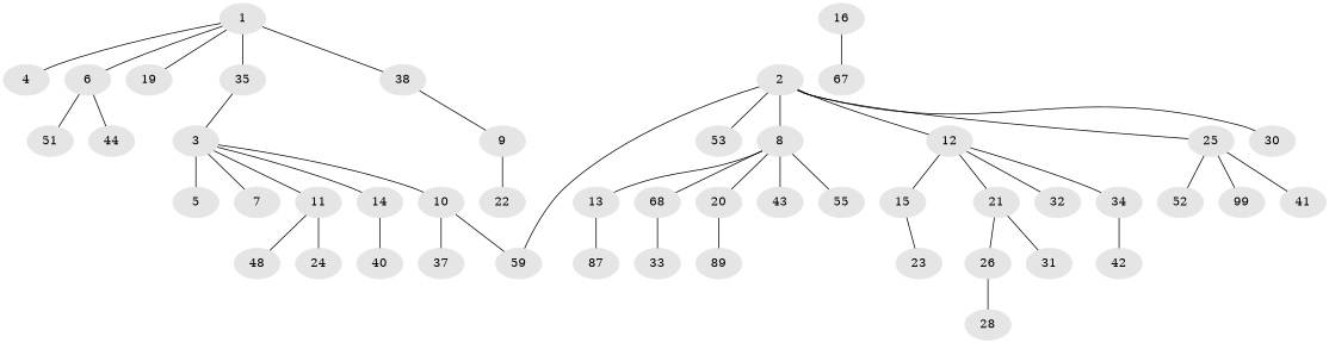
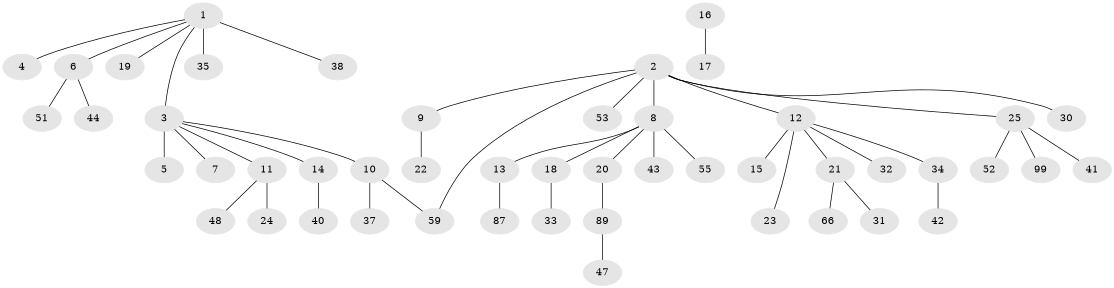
  graph {
    node [color=gray90 style=filled]
    edge [weight=1.0]
    1
    3
    4
    6
    19
    35
    38
    2
    8
    9
    12
    25
    30
    n14 [label=59]
    n15 [label=53]
    5
    7
    10
    11
    14
    44
    51
    13
-   18 [label=68]
+   18
    20
    43
    n27 [label=55]
    22
    15
    21
    23
    32
    34
    n34 [label=99]
    41
    52
    37
    24
    48
    40
    n41 [label=87]
    33
    n43 [label=89]
    16
-   17 [label=67]
-   26
+   17
+   26 [label=66]
    31
    42
-   28
-   35 -- 3
+   47
+   1 -- 3
    1 -- 4
    1 -- 6
    1 -- 19
    1 -- 35 [weight=4.0]
    1 -- 38
    3 -- 5 [weight=7.0]
    3 -- 7
    3 -- 10
    3 -- 11
    3 -- 14
    6 -- 44
    6 -- 51
    2 -- 8
-   38 -- 9
+   2 -- 9
    2 -- 12
    2 -- 25
    2 -- 30
    2 -- n14
    2 -- n15
    8 -- 13
    8 -- 18
    8 -- 20
    8 -- 43 [weight=3.0]
    8 -- n27
    9 -- 22
    12 -- 15
    12 -- 21
-   15 -- 23 [weight=3.0]
+   12 -- 23 [weight=3.0]
    12 -- 32
    12 -- 34
    25 -- n34
    25 -- 41 [weight=2.0]
    25 -- 52
    10 -- n14
    10 -- 37
    11 -- 24
    11 -- 48
    14 -- 40
    13 -- n41 [weight=3.0]
    18 -- 33
    20 -- n43
    21 -- 26
    21 -- 31
    34 -- 42
+   n43 -- 47
    16 -- 17
-   26 -- 28
  }
